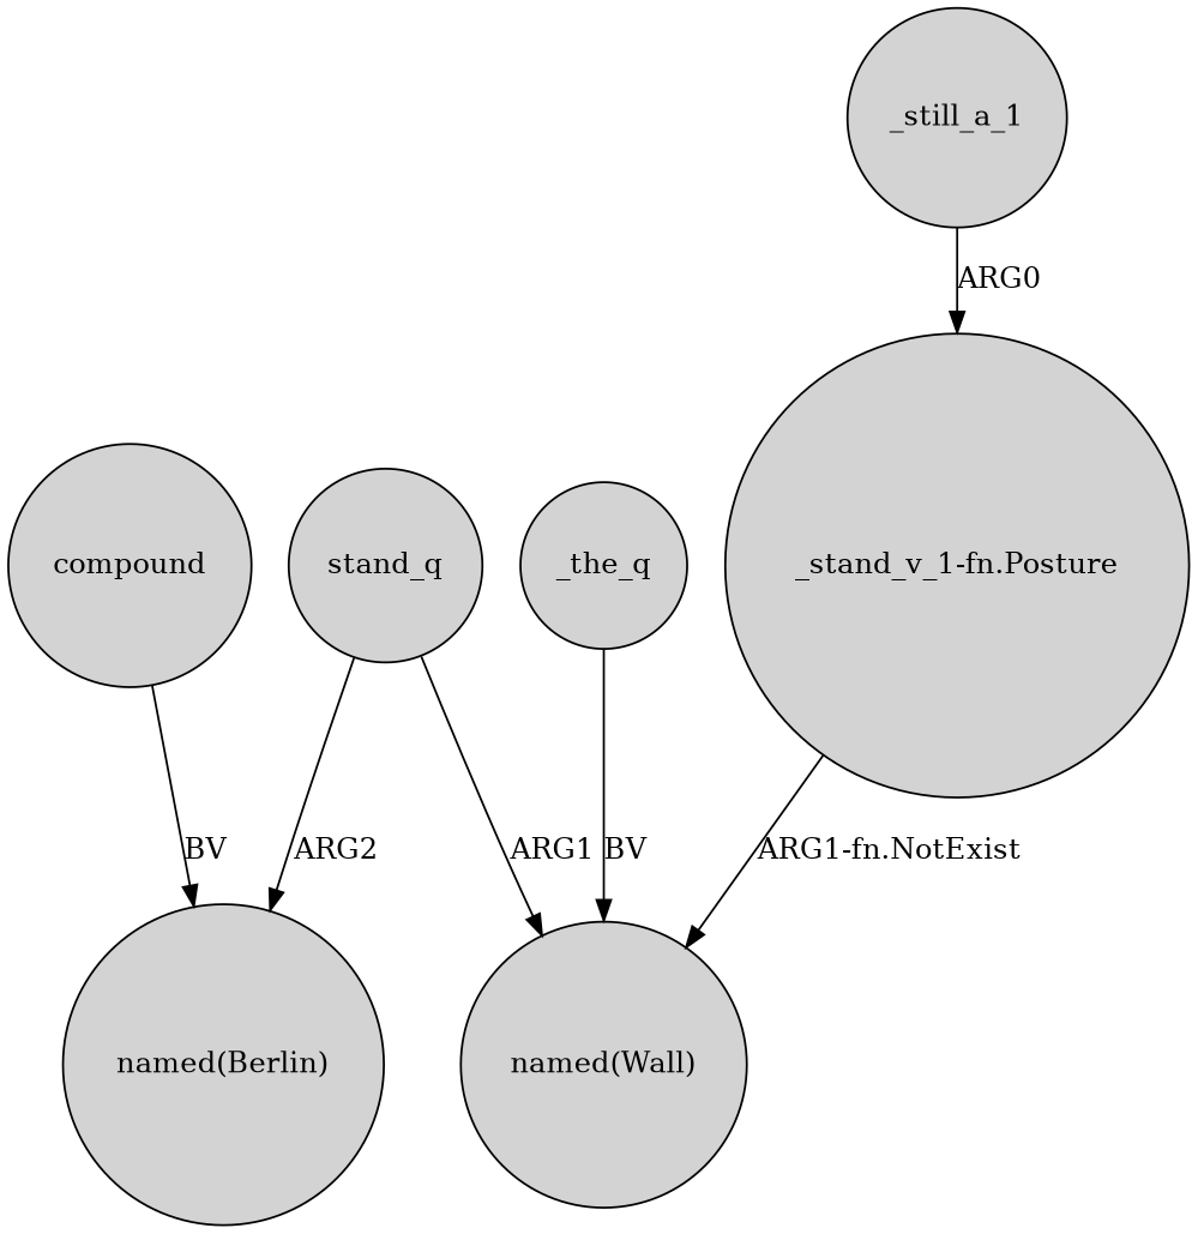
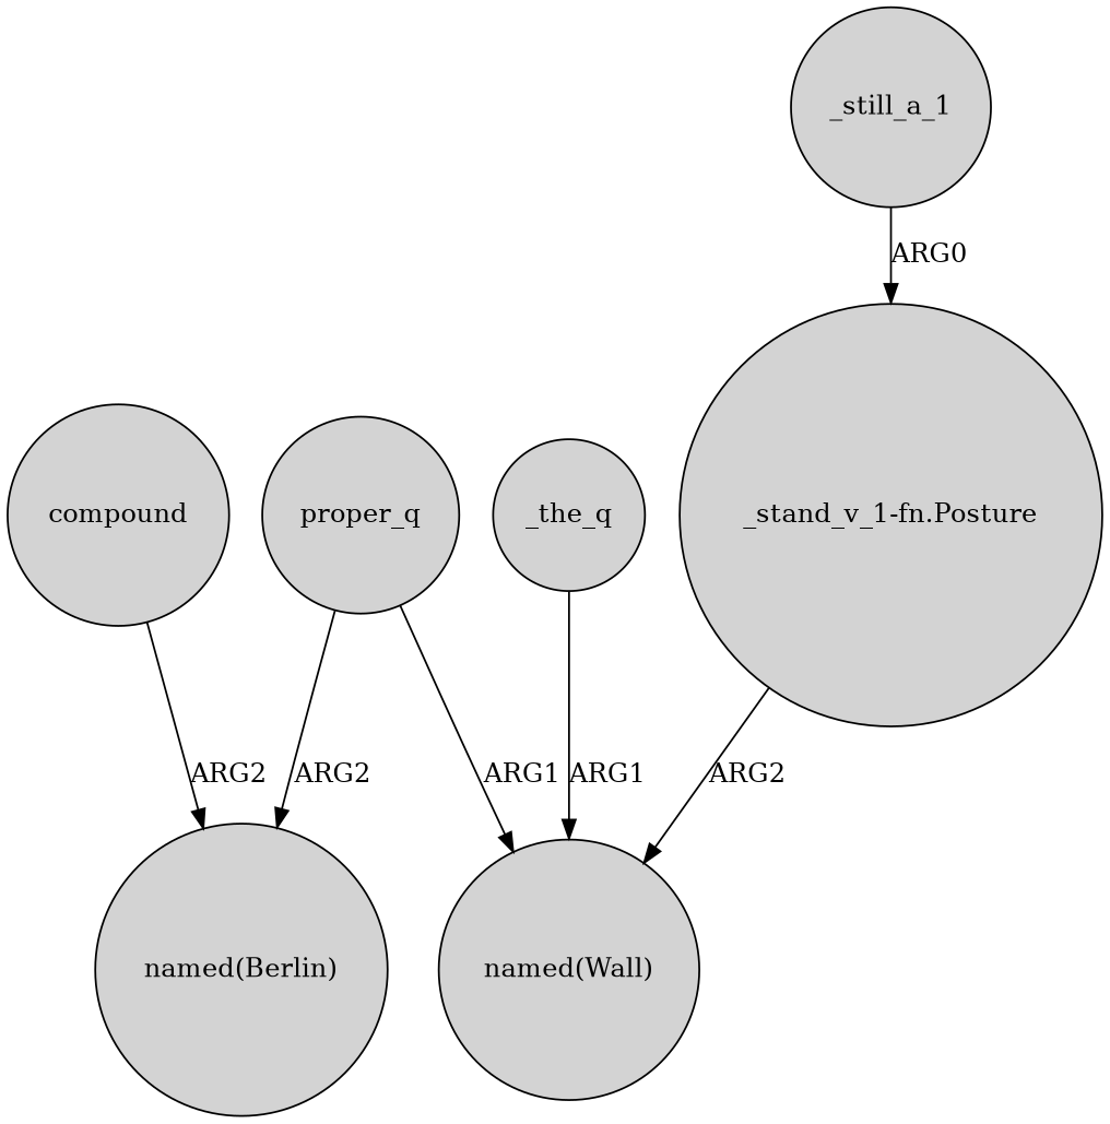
  digraph {
    node [shape=circle style=filled]
    compound
    "named(Berlin)"
-   proper_q [label=stand_q]
+   proper_q
    "named(Wall)"
    _the_q
    _still_a_1
    "_stand_v_1-fn.Posture"
-   compound -> "named(Berlin)" [label=BV]
+   compound -> "named(Berlin)" [label=ARG2]
    proper_q -> "named(Berlin)" [label=ARG2]
    proper_q -> "named(Wall)" [label=ARG1]
-   _the_q -> "named(Wall)" [label=BV]
+   _the_q -> "named(Wall)" [label=ARG1]
    _still_a_1 -> "_stand_v_1-fn.Posture" [label=ARG0]
-   "_stand_v_1-fn.Posture" -> "named(Wall)" [label="ARG1-fn.NotExist"]
+   "_stand_v_1-fn.Posture" -> "named(Wall)" [label=ARG2]
  }
